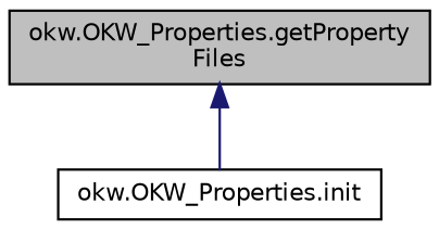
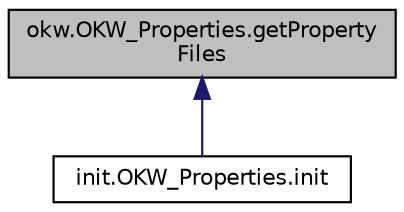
  digraph {
    rankdir=TB
    node [color=black fontname=Helvetica fontsize=10 shape=record style=filled]
    n1 [fillcolor=grey75 fontcolor=black height=0.2 label="okw.OKW_Properties.getProperty\lFiles" width=0.4]
-   n2 [fillcolor=white height=0.2 label="okw.OKW_Properties.init" width=0.4]
+   n2 [fillcolor=white height=0.2 label="init.OKW_Properties.init" width=0.4]
    n1 -> n2 [color=midnightblue dir=back fontname=Helvetica fontsize=10 labelfontname=Helvetica labelfontsize=10 style=solid]
  }
